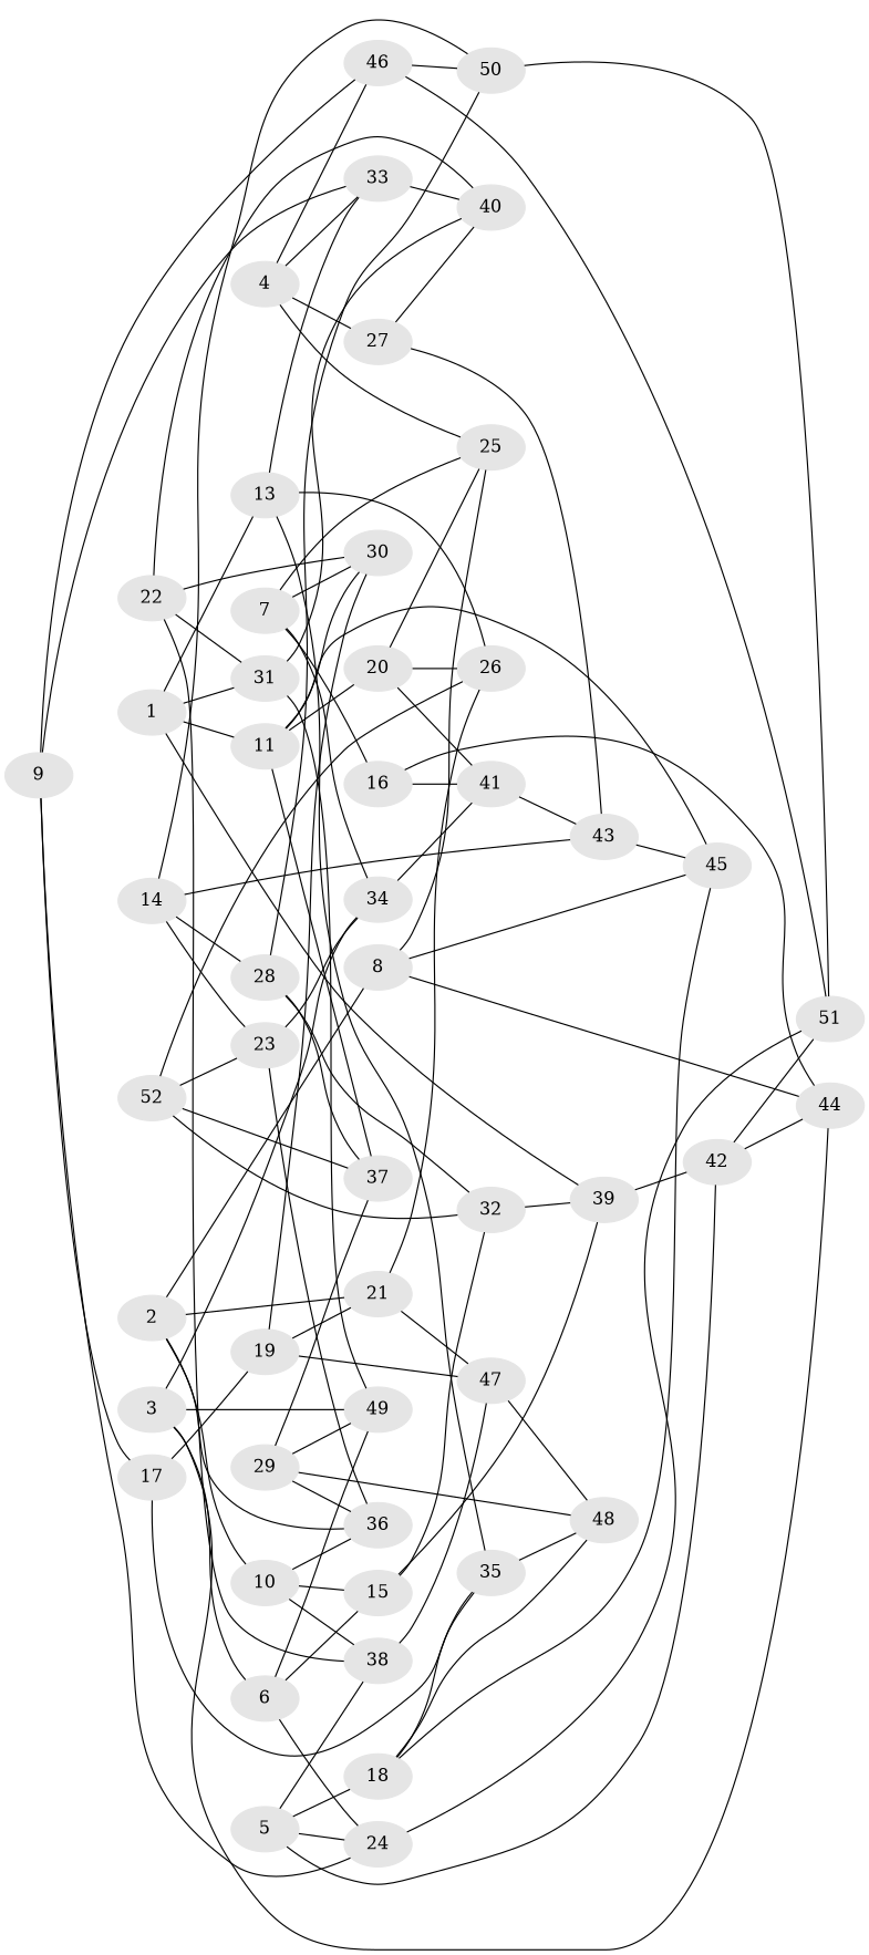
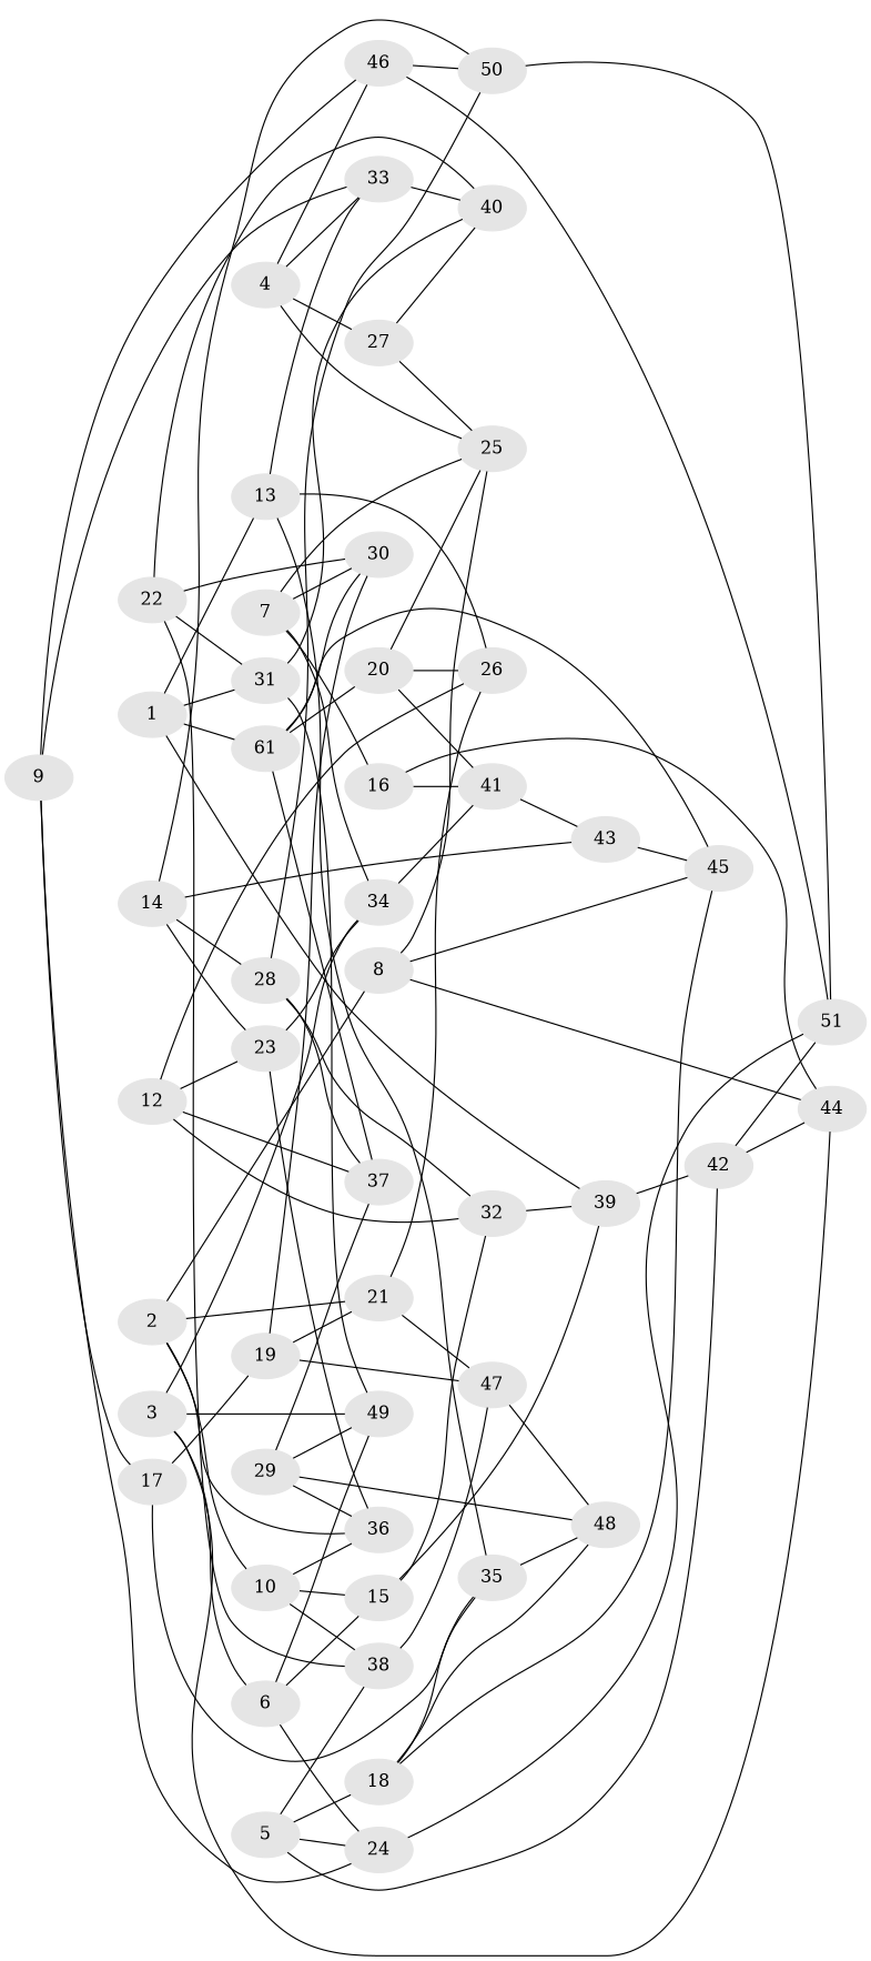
  graph {
    rankdir=LR
    node [color=gray90 style=filled]
    1
-   11
+   11 [label=61]
    13
    31
    39
    30
    45
    37
    20
    33
    26
    35
    49
    40
    42
    2
    8
    10
    21
    36
    44
    25
    38
    15
    47
    3
    6
    34
    24
    41
    4
    27
    46
    43
    50
    51
    5
    18
    48
    32
    7
    16
    9
    17
    19
-   12 [label=52]
+   12
    23
    14
    28
    22
    29
    1 -- 11
    1 -- 13
    1 -- 31
    1 -- 39
    11 -- 30
    11 -- 45
    11 -- 37
    11 -- 20
    13 -- 33
    13 -- 26
    13 -- 35
    31 -- 49
    31 -- 40
    39 -- 42
    20 -- 26
    20 -- 25
    20 -- 41
    33 -- 40
    35 -- 48
    42 -- 44
    42 -- 51
    2 -- 8
    2 -- 10
    2 -- 21
    2 -- 36
    8 -- 45
    8 -- 44
    8 -- 25
    10 -- 36
    10 -- 38
    10 -- 15
    21 -- 26
    21 -- 47
    38 -- 47
    15 -- 39
    15 -- 32
    47 -- 48
    3 -- 49
    3 -- 44
    3 -- 6
    3 -- 34
    6 -- 49
    6 -- 15
    6 -- 24
    34 -- 41
    24 -- 51
    41 -- 43
    4 -- 33
    4 -- 25
    4 -- 27
    4 -- 46
    27 -- 40
-   27 -- 43
+   27 -- 25
    46 -- 50
    46 -- 51
    43 -- 45
    50 -- 51
    5 -- 42
    5 -- 38
    5 -- 24
    5 -- 18
    18 -- 45
    18 -- 35
    18 -- 48
    32 -- 39
    7 -- 30
    7 -- 25
    7 -- 34
    7 -- 16
    16 -- 44
    16 -- 41
    9 -- 33
    9 -- 24
    9 -- 46
    9 -- 17
    17 -- 35
    17 -- 19
    19 -- 30
    19 -- 21
    19 -- 47
    12 -- 37
    12 -- 26
    12 -- 32
    12 -- 23
    23 -- 36
    23 -- 34
    14 -- 43
    14 -- 50
    14 -- 23
    14 -- 28
    28 -- 37
    28 -- 50
    28 -- 32
    22 -- 31
    22 -- 30
    22 -- 40
    22 -- 38
    29 -- 37
    29 -- 49
    29 -- 36
    29 -- 48
  }
